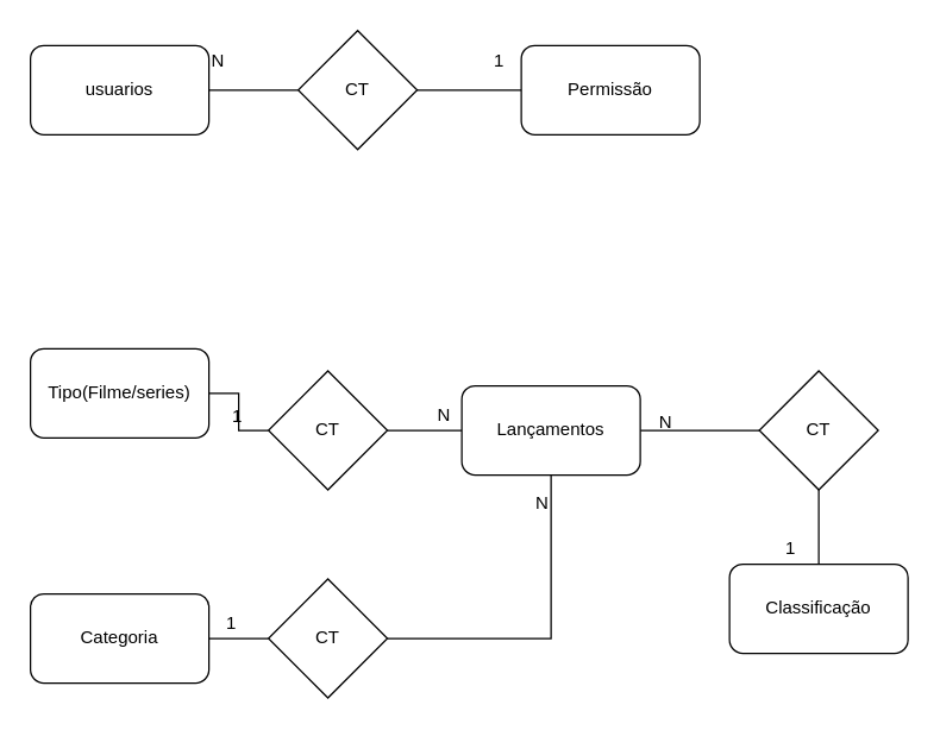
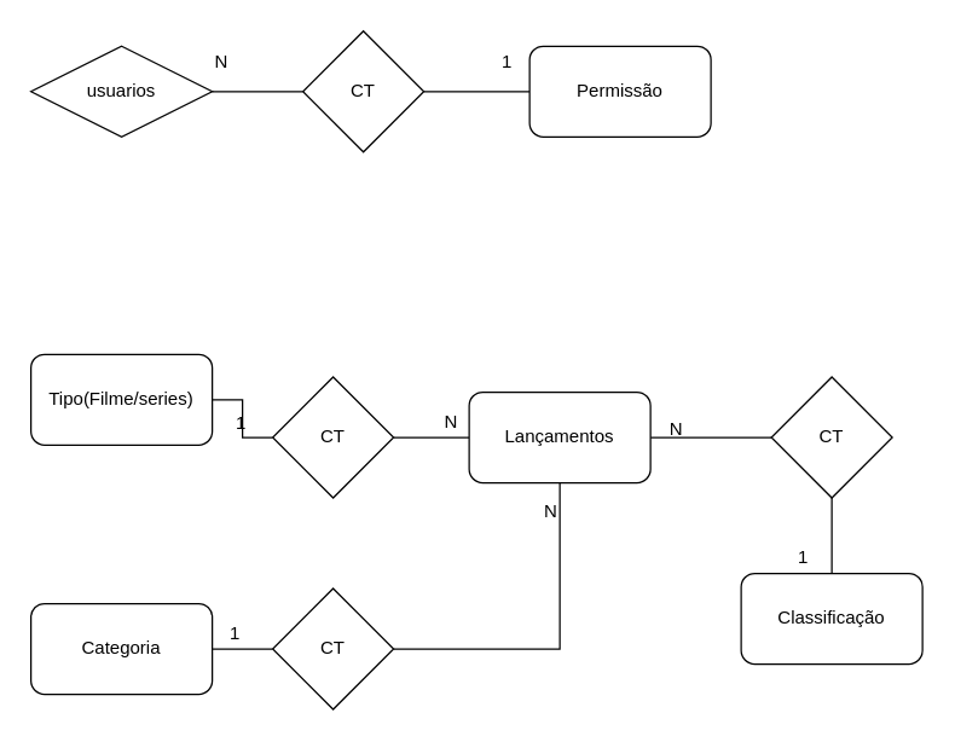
  <mxCell id="0" />
  <mxCell id="1" parent="0" />
  <mxCell id="2" style="edgeStyle=orthogonalEdgeStyle;rounded=0;orthogonalLoop=1;jettySize=auto;html=1;endArrow=none;endFill=0;" parent="1" source="3" target="18" edge="1"><mxGeometry relative="1" as="geometry" /></mxCell>
- <mxCell id="3" value="usuarios" style="rounded=1;whiteSpace=wrap;html=1;" parent="1" vertex="1"><mxGeometry x="20" y="30" width="120" height="60" as="geometry" /></mxCell>
+ <mxCell id="3" value="usuarios" style="rhombus;whiteSpace=wrap;html=1;" parent="1" vertex="1"><mxGeometry x="20" y="30" width="120" height="60" as="geometry" /></mxCell>
  <mxCell id="4" style="edgeStyle=orthogonalEdgeStyle;rounded=0;orthogonalLoop=1;jettySize=auto;html=1;endArrow=none;endFill=0;" parent="1" source="7" target="9" edge="1"><mxGeometry relative="1" as="geometry" /></mxCell>
  <mxCell id="5" style="edgeStyle=orthogonalEdgeStyle;rounded=0;orthogonalLoop=1;jettySize=auto;html=1;entryX=1;entryY=0.5;entryDx=0;entryDy=0;endArrow=none;endFill=0;" parent="1" source="7" target="11" edge="1"><mxGeometry relative="1" as="geometry"><Array as="points"><mxPoint x="370" y="429" /></Array></mxGeometry></mxCell>
  <mxCell id="6" style="edgeStyle=orthogonalEdgeStyle;rounded=0;orthogonalLoop=1;jettySize=auto;html=1;endArrow=none;endFill=0;" parent="1" source="7" target="25" edge="1"><mxGeometry relative="1" as="geometry" /></mxCell>
  <mxCell id="7" value="Lançamentos" style="rounded=1;whiteSpace=wrap;html=1;" parent="1" vertex="1"><mxGeometry x="310" y="259" width="120" height="60" as="geometry" /></mxCell>
  <mxCell id="8" style="edgeStyle=orthogonalEdgeStyle;rounded=0;orthogonalLoop=1;jettySize=auto;html=1;endArrow=none;endFill=0;" parent="1" source="9" target="10" edge="1"><mxGeometry relative="1" as="geometry" /></mxCell>
  <mxCell id="9" value="CT" style="rhombus;whiteSpace=wrap;html=1;" parent="1" vertex="1"><mxGeometry x="180" y="249" width="80" height="80" as="geometry" /></mxCell>
  <mxCell id="10" value="Tipo(Filme/series)" style="rounded=1;whiteSpace=wrap;html=1;" parent="1" vertex="1"><mxGeometry x="20" y="234" width="120" height="60" as="geometry" /></mxCell>
  <mxCell id="11" value="CT" style="rhombus;whiteSpace=wrap;html=1;" parent="1" vertex="1"><mxGeometry x="180" y="389" width="80" height="80" as="geometry" /></mxCell>
  <mxCell id="12" style="edgeStyle=orthogonalEdgeStyle;rounded=0;orthogonalLoop=1;jettySize=auto;html=1;endArrow=none;endFill=0;" parent="1" source="13" target="11" edge="1"><mxGeometry relative="1" as="geometry" /></mxCell>
  <mxCell id="13" value="Categoria" style="rounded=1;whiteSpace=wrap;html=1;" parent="1" vertex="1"><mxGeometry x="20" y="399" width="120" height="60" as="geometry" /></mxCell>
  <mxCell id="14" value="N" style="text;html=1;resizable=0;points=[];autosize=1;align=left;verticalAlign=top;spacingTop=-4;" parent="1" vertex="1"><mxGeometry x="358" y="328" width="20" height="20" as="geometry" /></mxCell>
  <mxCell id="15" value="1" style="text;html=1;resizable=0;points=[];autosize=1;align=left;verticalAlign=top;spacingTop=-4;" parent="1" vertex="1"><mxGeometry x="150" y="409" width="20" height="20" as="geometry" /></mxCell>
  <mxCell id="16" value="N" style="text;html=1;resizable=0;points=[];autosize=1;align=left;verticalAlign=top;spacingTop=-4;" parent="1" vertex="1"><mxGeometry x="292" y="269" width="20" height="20" as="geometry" /></mxCell>
  <mxCell id="17" value="1" style="text;html=1;resizable=0;points=[];autosize=1;align=left;verticalAlign=top;spacingTop=-4;" parent="1" vertex="1"><mxGeometry x="154" y="270" width="20" height="20" as="geometry" /></mxCell>
  <mxCell id="18" value="CT" style="rhombus;whiteSpace=wrap;html=1;" parent="1" vertex="1"><mxGeometry x="200" y="20" width="80" height="80" as="geometry" /></mxCell>
  <mxCell id="19" style="edgeStyle=orthogonalEdgeStyle;rounded=0;orthogonalLoop=1;jettySize=auto;html=1;endArrow=none;endFill=0;" parent="1" source="20" target="18" edge="1"><mxGeometry relative="1" as="geometry" /></mxCell>
  <mxCell id="20" value="Permissão" style="rounded=1;whiteSpace=wrap;html=1;" parent="1" vertex="1"><mxGeometry x="350" y="30" width="120" height="60" as="geometry" /></mxCell>
  <mxCell id="21" value="N" style="text;html=1;resizable=0;points=[];autosize=1;align=left;verticalAlign=top;spacingTop=-4;" parent="1" vertex="1"><mxGeometry x="140" y="31" width="20" height="20" as="geometry" /></mxCell>
  <mxCell id="22" value="1" style="text;html=1;resizable=0;points=[];autosize=1;align=left;verticalAlign=top;spacingTop=-4;" parent="1" vertex="1"><mxGeometry x="330" y="31" width="20" height="20" as="geometry" /></mxCell>
  <mxCell id="23" value="Classificação" style="rounded=1;whiteSpace=wrap;html=1;" parent="1" vertex="1"><mxGeometry x="490" y="379" width="120" height="60" as="geometry" /></mxCell>
  <mxCell id="24" style="edgeStyle=orthogonalEdgeStyle;rounded=0;orthogonalLoop=1;jettySize=auto;html=1;endArrow=none;endFill=0;" parent="1" source="25" target="23" edge="1"><mxGeometry relative="1" as="geometry" /></mxCell>
  <mxCell id="25" value="CT" style="rhombus;whiteSpace=wrap;html=1;" parent="1" vertex="1"><mxGeometry x="510" y="249" width="80" height="80" as="geometry" /></mxCell>
  <mxCell id="26" value="N" style="text;html=1;resizable=0;points=[];autosize=1;align=left;verticalAlign=top;spacingTop=-4;" parent="1" vertex="1"><mxGeometry x="441" y="274" width="20" height="20" as="geometry" /></mxCell>
  <mxCell id="27" value="1" style="text;html=1;resizable=0;points=[];autosize=1;align=left;verticalAlign=top;spacingTop=-4;" parent="1" vertex="1"><mxGeometry x="526" y="359" width="20" height="20" as="geometry" /></mxCell>
